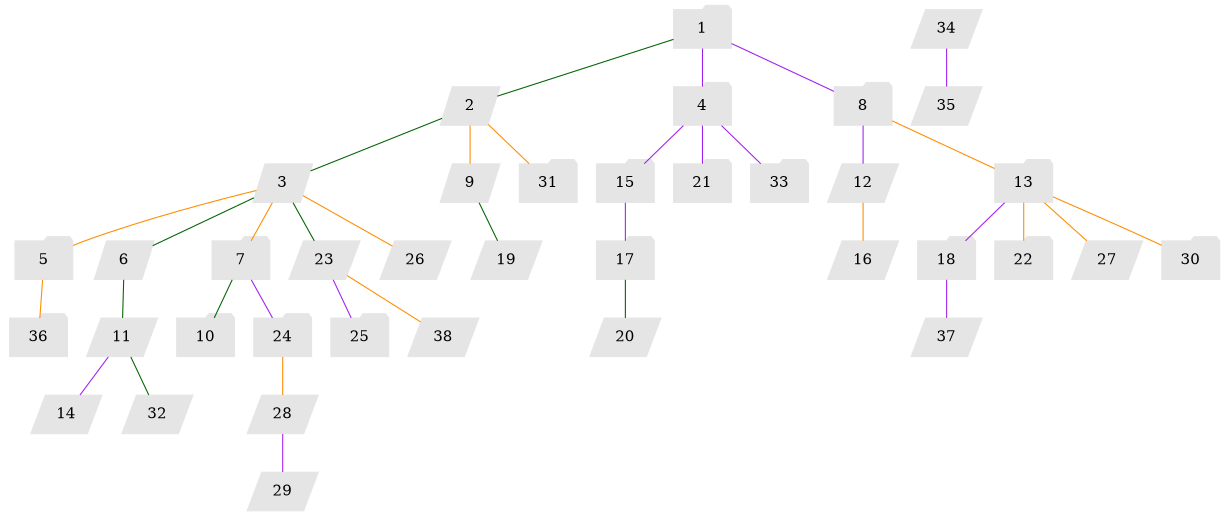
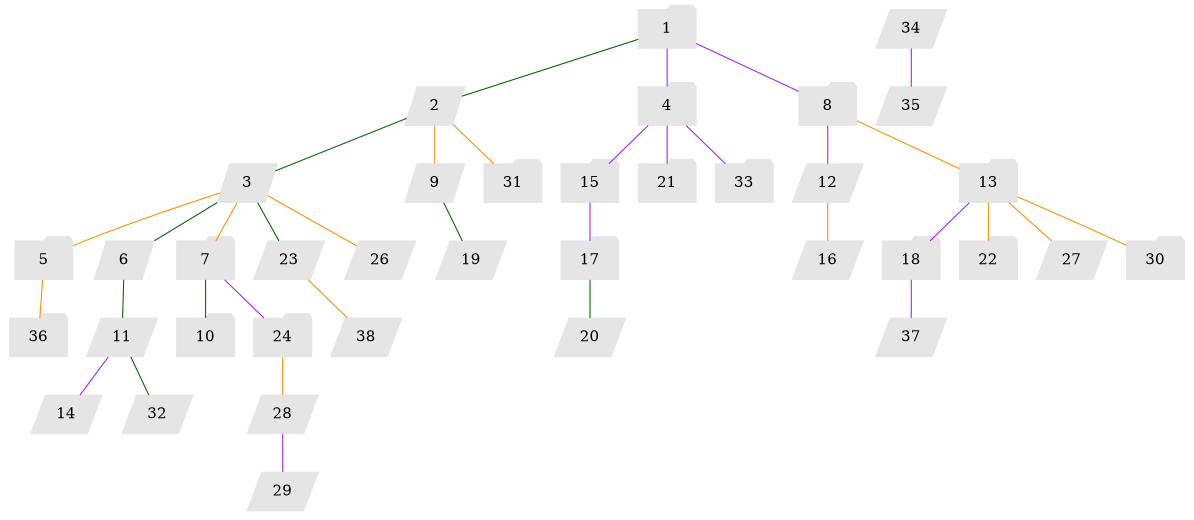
  graph {
    node [color=gray90 shape=parallelogram style=filled]
    edge [color=purple weight=1.0]
    1 [shape=folder]
    2
    4 [shape=folder]
    8 [shape=folder]
    3
    9
    31 [shape=folder]
    15 [shape=folder]
    21 [shape=folder]
    33 [shape=folder]
    12
    13 [shape=folder]
    5 [shape=folder]
    6
    7 [shape=folder]
    23
    26
    19
    36 [shape=folder]
    11
    10 [shape=folder]
    24 [shape=folder]
-   25 [shape=folder]
    38
    17 [shape=folder]
    14
    32
    28
    16
    18 [shape=folder]
    22 [shape=folder]
    27
    30 [shape=folder]
    37
    20
    34
    35
    29
    1 -- 2 [color=darkgreen]
    1 -- 4 [weight=3.0]
    1 -- 8
    2 -- 3 [color=darkgreen]
    2 -- 9 [color=darkorange weight=2.0]
    2 -- 31 [color=darkorange]
    4 -- 15
    4 -- 21
    4 -- 33
    8 -- 12
    8 -- 13 [color=darkorange]
    3 -- 5 [color=darkorange]
    3 -- 6 [color=darkgreen]
    3 -- 7 [color=darkorange]
    3 -- 23 [color=darkgreen]
    3 -- 26 [color=darkorange]
    9 -- 19 [color=darkgreen]
    15 -- 17
    12 -- 16 [color=darkorange weight=2.0]
    13 -- 18
    13 -- 22 [color=darkorange weight=2.0]
    13 -- 27 [color=darkorange]
    13 -- 30 [color=darkorange]
    5 -- 36 [color=darkorange]
    6 -- 11 [color=darkgreen]
    7 -- 10 [color=darkgreen]
    7 -- 24
-   23 -- 25
    23 -- 38 [color=darkorange]
    11 -- 14
    11 -- 32 [color=darkgreen]
    24 -- 28 [color=darkorange weight=2.0]
    17 -- 20 [color=darkgreen]
    28 -- 29
    18 -- 37
    34 -- 35
  }
